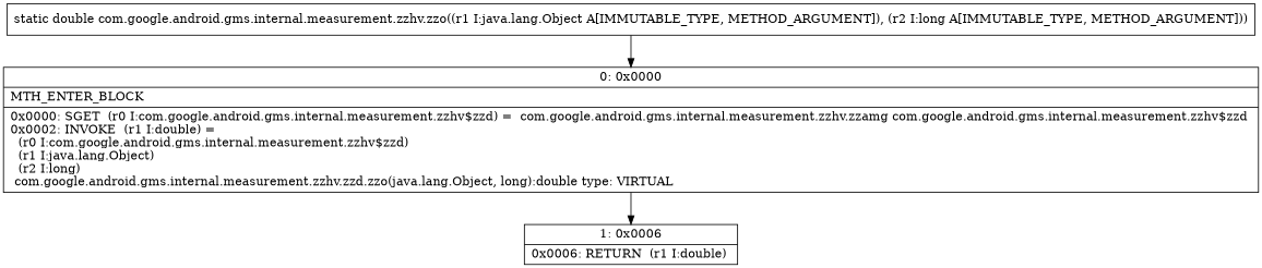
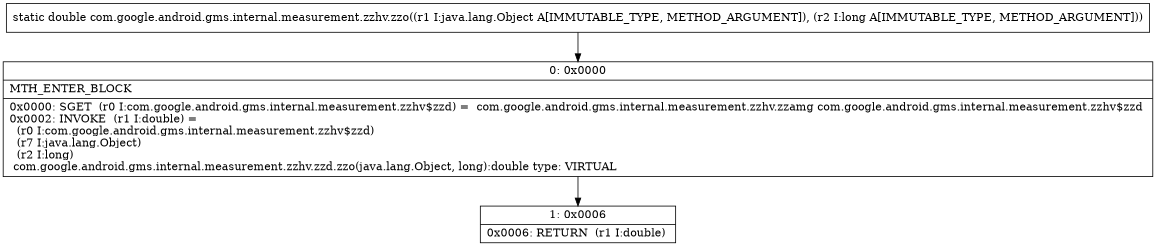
  digraph {
    node [shape=record]
-   n1 [label="{0\:\ 0x0000|MTH_ENTER_BLOCK\l|0x0000: SGET  (r0 I:com.google.android.gms.internal.measurement.zzhv$zzd) =  com.google.android.gms.internal.measurement.zzhv.zzamg com.google.android.gms.internal.measurement.zzhv$zzd \l0x0002: INVOKE  (r1 I:double) = \l  (r0 I:com.google.android.gms.internal.measurement.zzhv$zzd)\l  (r1 I:java.lang.Object)\l  (r2 I:long)\l com.google.android.gms.internal.measurement.zzhv.zzd.zzo(java.lang.Object, long):double type: VIRTUAL \l}"]
+   n1 [label="{0\:\ 0x0000|MTH_ENTER_BLOCK\l|0x0000: SGET  (r0 I:com.google.android.gms.internal.measurement.zzhv$zzd) =  com.google.android.gms.internal.measurement.zzhv.zzamg com.google.android.gms.internal.measurement.zzhv$zzd \l0x0002: INVOKE  (r1 I:double) = \l  (r0 I:com.google.android.gms.internal.measurement.zzhv$zzd)\l  (r7 I:java.lang.Object)\l  (r2 I:long)\l com.google.android.gms.internal.measurement.zzhv.zzd.zzo(java.lang.Object, long):double type: VIRTUAL \l}"]
    n2 [label="{1\:\ 0x0006|0x0006: RETURN  (r1 I:double) \l}"]
    n3 [label="{static double com.google.android.gms.internal.measurement.zzhv.zzo((r1 I:java.lang.Object A[IMMUTABLE_TYPE, METHOD_ARGUMENT]), (r2 I:long A[IMMUTABLE_TYPE, METHOD_ARGUMENT])) }"]
    n1 -> n2
    n3 -> n1
  }
